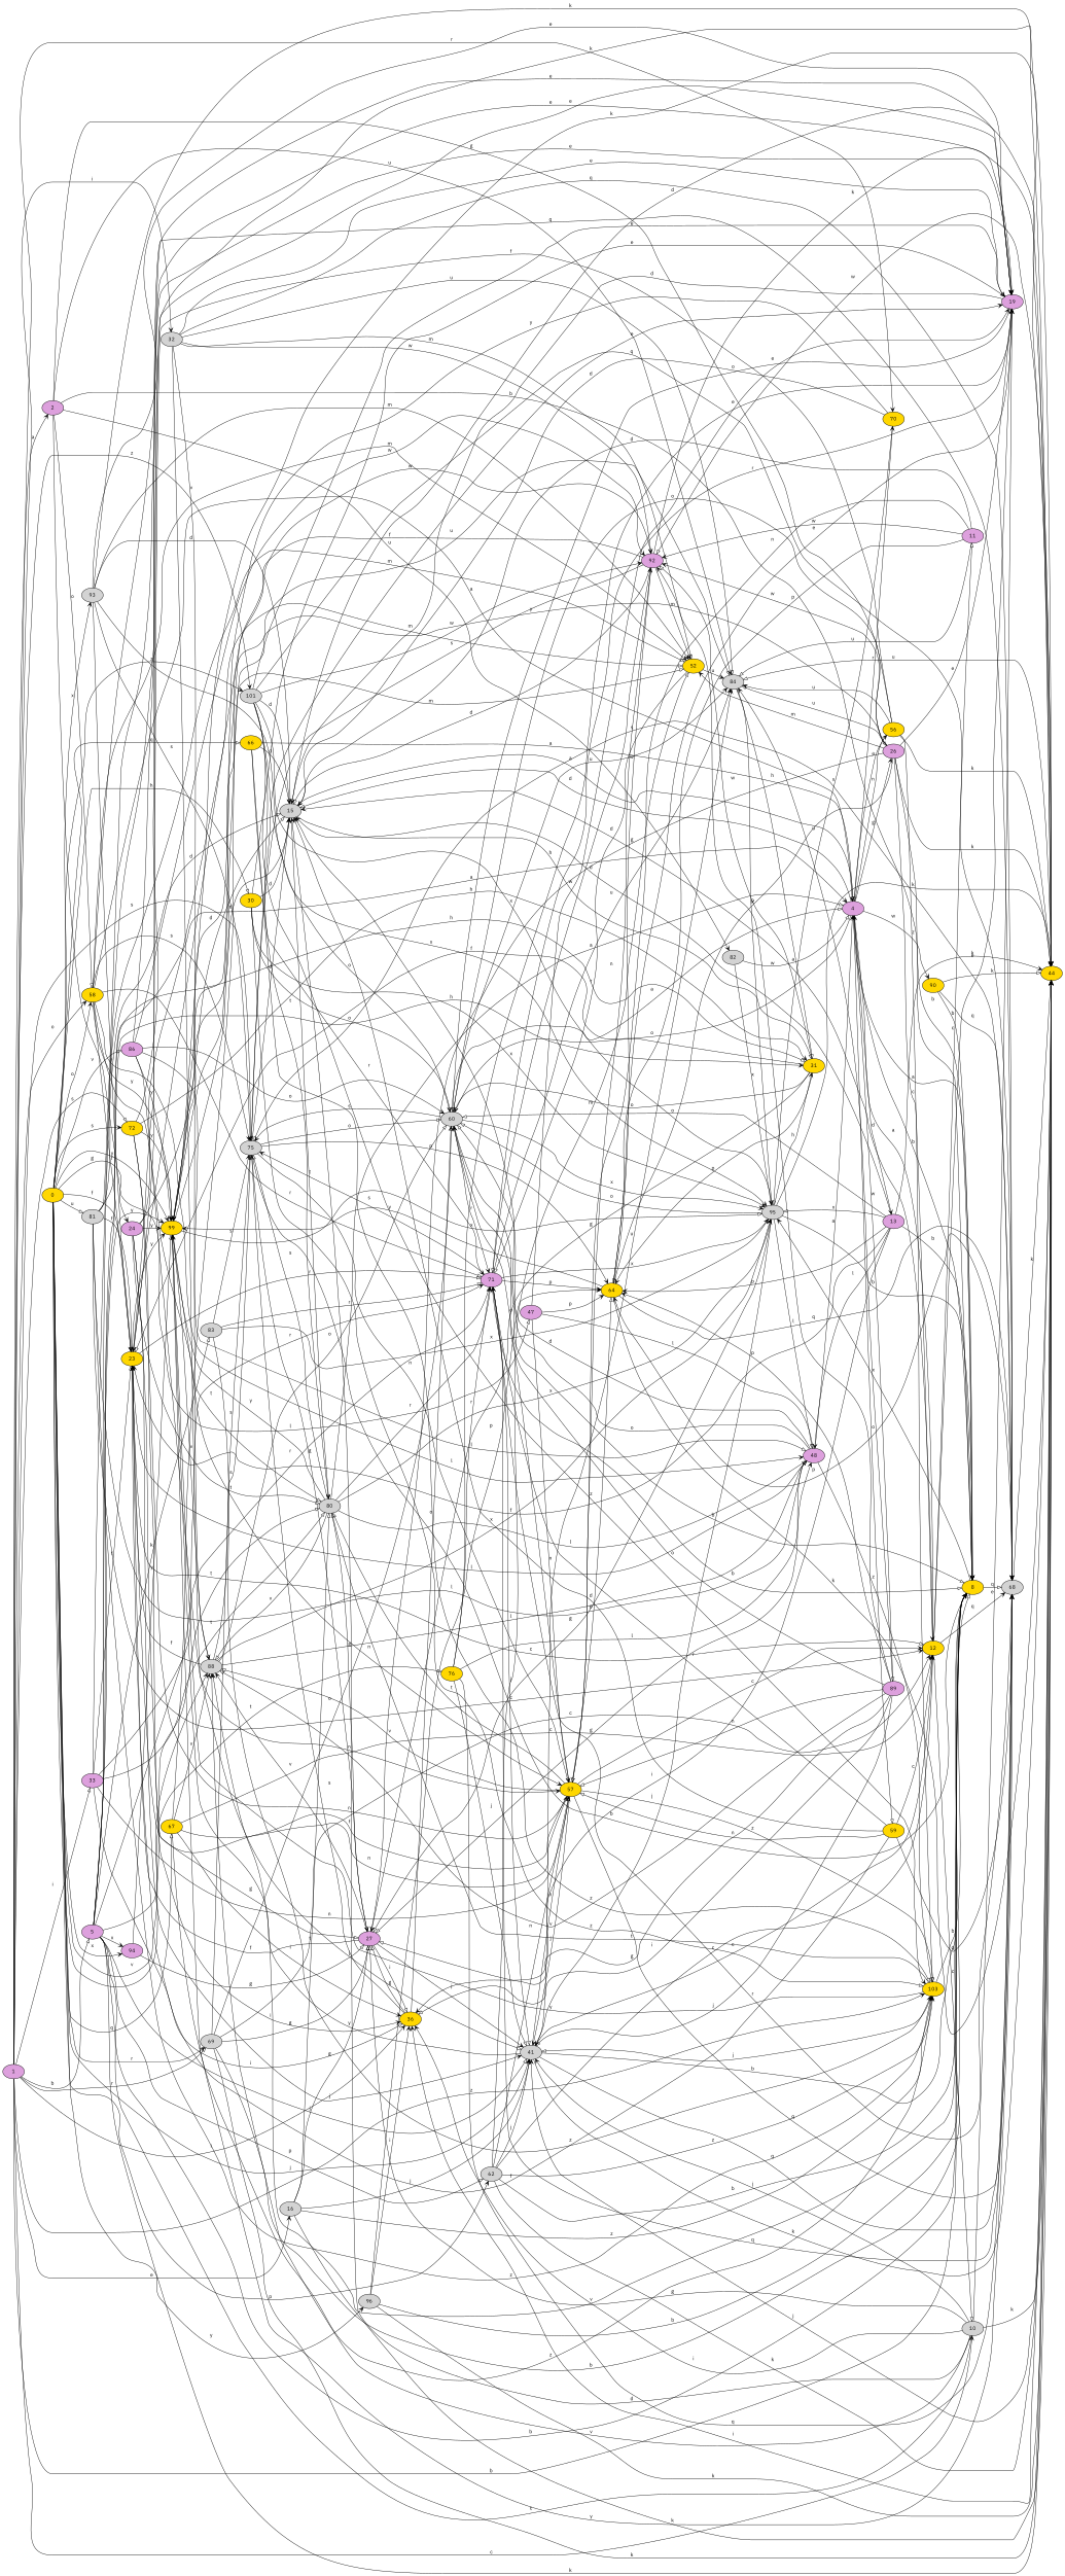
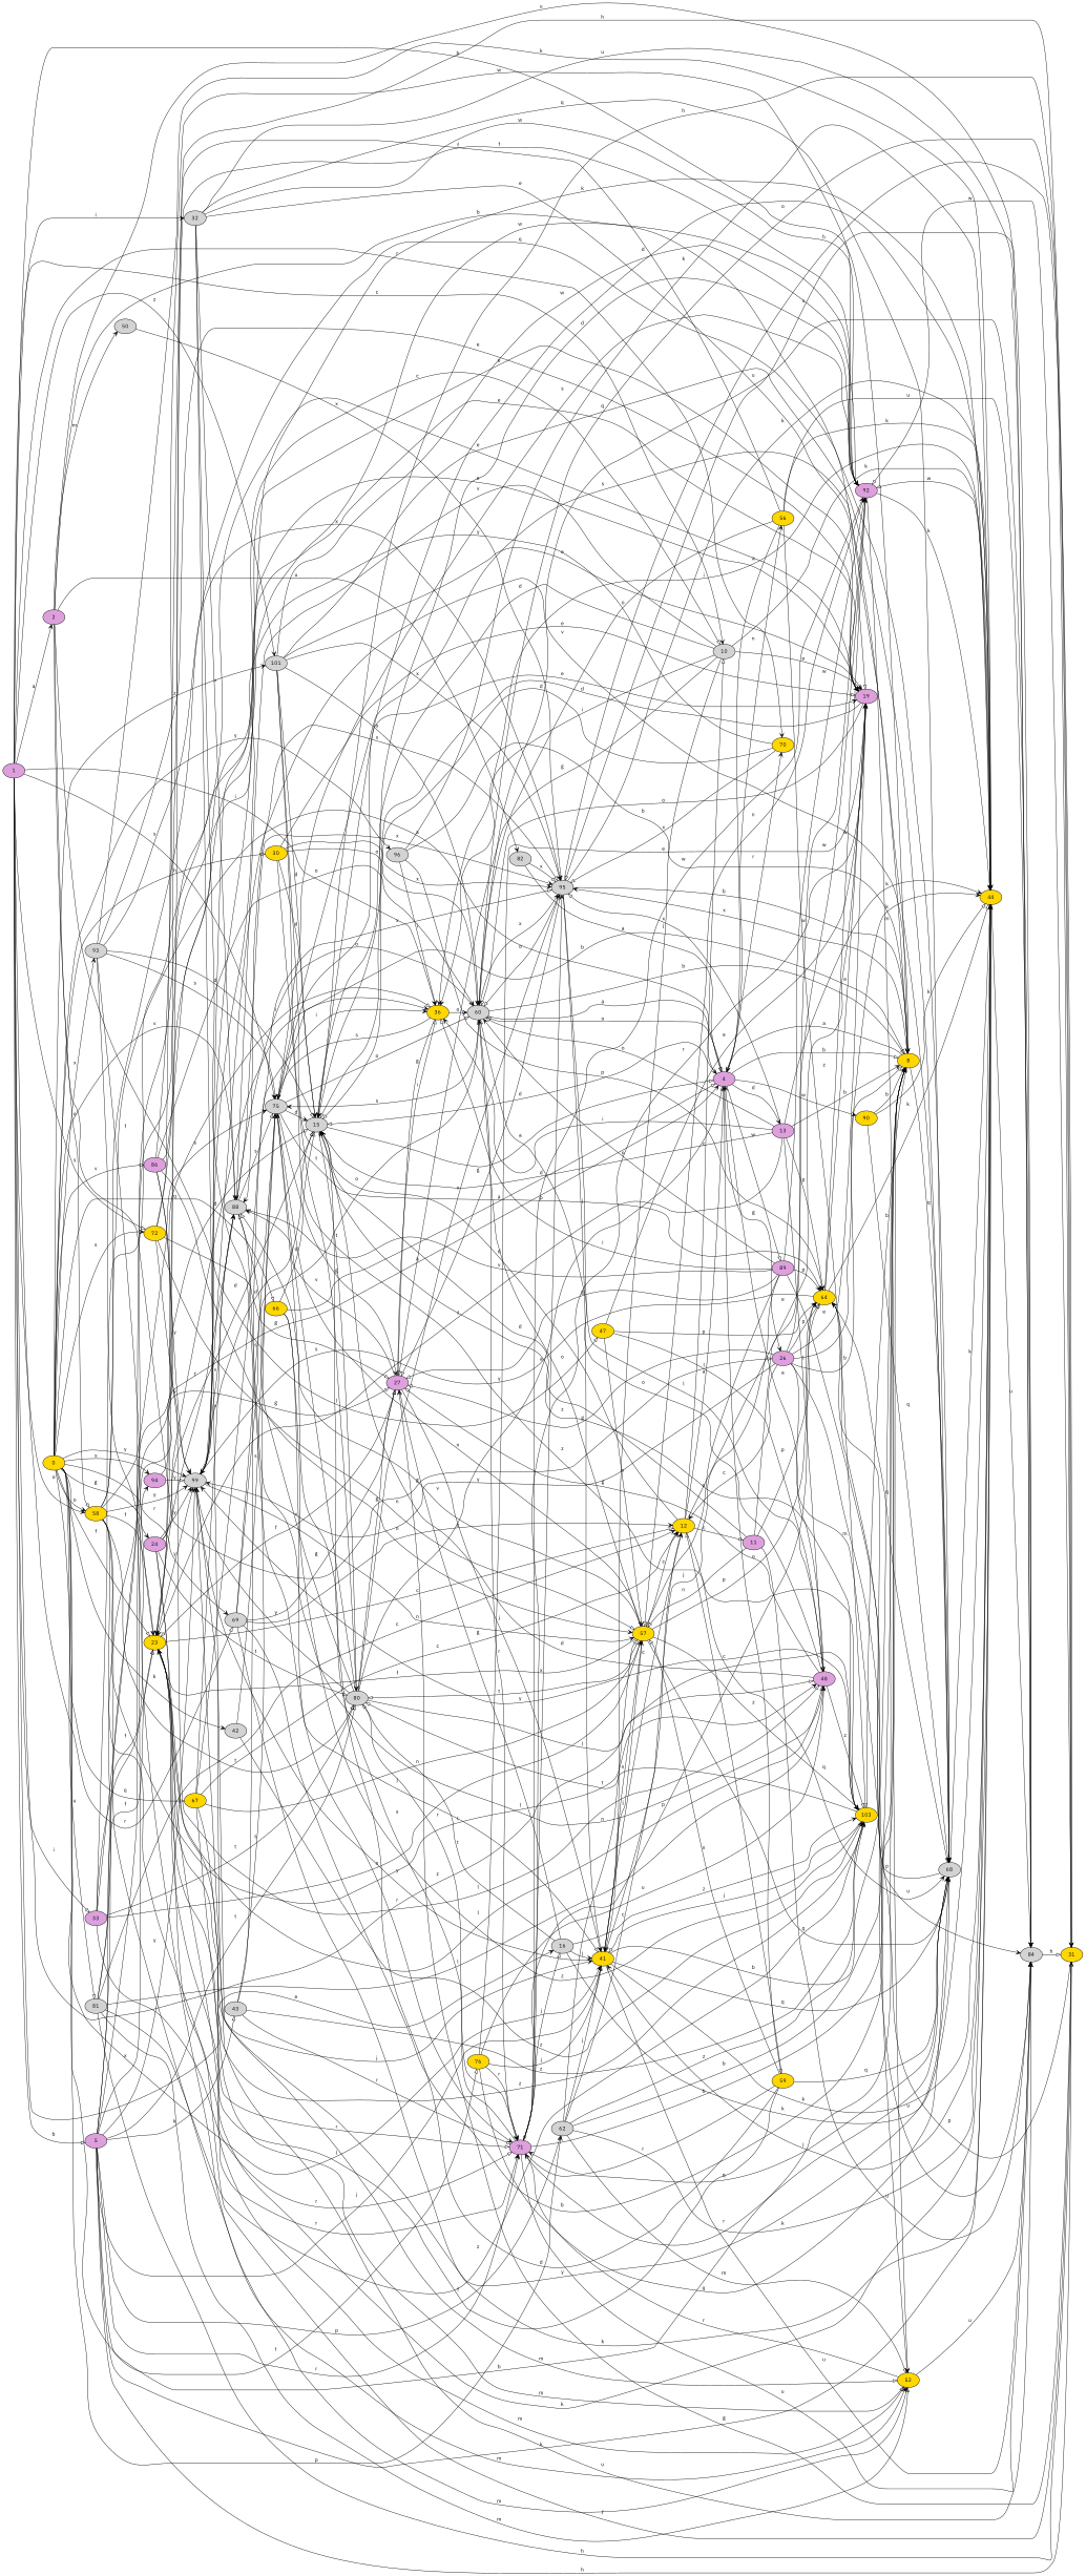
  strict digraph {
    fontname="IBM Plex Sans"
    rankdir=LR
    node [fillcolor=gold fontname="IBM Plex Sans" style=filled]
    edge [arrowhead=vee fontname="IBM Plex Sans"]
    0
    23
    24 [fillcolor=plum]
    30
-   41 [fillcolor=lightgrey]
+   41
+   42 [fillcolor=lightgrey]
    58
    62 [fillcolor=lightgrey]
    66
    67
    69 [fillcolor=lightgrey]
    72
    76
    81 [fillcolor=lightgrey]
    86 [fillcolor=plum]
    88 [fillcolor=lightgrey]
    93 [fillcolor=lightgrey]
    94 [fillcolor=plum]
    96 [fillcolor=lightgrey]
-   99
+   99 [fillcolor=lightgrey]
    101 [fillcolor=lightgrey]
    44
    71 [fillcolor=plum]
    12
    48 [fillcolor=plum]
    36
    15 [fillcolor=lightgrey]
    80 [fillcolor=lightgrey]
    52
    103
    60 [fillcolor=lightgrey]
    95 [fillcolor=lightgrey]
    19 [fillcolor=plum]
    8
    84 [fillcolor=lightgrey]
    68 [fillcolor=lightgrey]
    57
    75 [fillcolor=lightgrey]
    4 [fillcolor=plum]
    27 [fillcolor=plum]
    31
    92 [fillcolor=plum]
    64
    1 [fillcolor=plum]
    2 [fillcolor=plum]
    5 [fillcolor=plum]
    10 [fillcolor=lightgrey]
    16 [fillcolor=lightgrey]
    32 [fillcolor=lightgrey]
    33 [fillcolor=plum]
    70
    26 [fillcolor=plum]
-   47 [fillcolor=plum]
+   47
+   50 [fillcolor=lightgrey]
    82 [fillcolor=lightgrey]
-   43 [fillcolor=lightgrey label=83]
+   43 [fillcolor=lightgrey]
    13 [fillcolor=plum]
    56
    59
    89 [fillcolor=plum]
    90
    11 [fillcolor=plum]
    0 -> 23 [arrowhead=onormal label=f]
    0 -> 24 [label=g]
    0 -> 30 [arrowhead=onormal label=h]
    0 -> 41 [label=j]
+   0 -> 42 [label=k]
    0 -> 58 [label=o]
    0 -> 62 [label=p]
    0 -> 66 [arrowhead=onormal label=q]
    0 -> 67 [arrowhead=onormal label=q]
    0 -> 69 [label=r]
    0 -> 72 [label=s]
    0 -> 76 [arrowhead=onormal label=t]
    0 -> 81 [arrowhead=onormal label=u]
    0 -> 86 [arrowhead=onormal label=v]
    0 -> 88 [label=v]
    0 -> 93 [label=x]
    0 -> 94 [label=x]
    0 -> 96 [label=y]
    0 -> 99 [label=y]
    0 -> 101 [label=z]
    23 -> 99 [label=y]
    23 -> 44 [arrowhead=onormal label=k]
    23 -> 71 [arrowhead=onormal label=r]
    23 -> 12 [arrowhead=onormal label=c]
    23 -> 48 [arrowhead=onormal label=l]
    24 -> 41 [label=j]
    24 -> 99 [label=y]
    24 -> 36 [label=i]
    24 -> 15 [arrowhead=onormal label=d]
    24 -> 80 [arrowhead=onormal label=t]
    24 -> 52 [arrowhead=onormal label=m]
    30 -> 15 [label=d]
    30 -> 103 [arrowhead=onormal label=z]
    30 -> 60 [label=o]
    30 -> 95 [label=x]
    30 -> 19 [arrowhead=onormal label=e]
    41 -> 99 [arrowhead=onormal label=y]
    41 -> 44 [label=k]
    41 -> 12 [label=c]
    41 -> 8 [label=b]
    41 -> 84 [label=u]
    41 -> 68 [arrowhead=onormal label=q]
    41 -> 57 [label=n]
+   42 -> 103 [label=z]
+   42 -> 75 [arrowhead=onormal label=s]
    58 -> 23 [arrowhead=onormal label=f]
    58 -> 99 [label=y]
    58 -> 71 [arrowhead=onormal label=r]
    58 -> 48 [label=l]
    58 -> 80 [arrowhead=onormal label=t]
    58 -> 52 [label=m]
    58 -> 68 [label=q]
    58 -> 75 [label=s]
    58 -> 4 [label=a]
    62 -> 41 [arrowhead=onormal label=j]
    62 -> 44 [label=k]
    62 -> 12 [label=c]
    62 -> 52 [arrowhead=onormal label=m]
    62 -> 103 [label=z]
    62 -> 8 [arrowhead=onormal label=b]
    62 -> 57 [arrowhead=onormal label=n]
    66 -> 71 [label=r]
    66 -> 15 [arrowhead=onormal label=d]
    66 -> 103 [arrowhead=onormal label=z]
    66 -> 4 [arrowhead=onormal label=a]
    67 -> 88 [label=v]
    67 -> 12 [label=c]
    67 -> 36 [label=i]
    67 -> 52 [arrowhead=onormal label=m]
    67 -> 103 [label=z]
    67 -> 57 [label=n]
    69 -> 44 [arrowhead=onormal label=k]
    69 -> 12 [label=c]
    69 -> 60 [arrowhead=onormal label=o]
    69 -> 8 [arrowhead=onormal label=b]
    69 -> 75 [arrowhead=onormal label=s]
    69 -> 27 [arrowhead=onormal label=g]
    72 -> 99 [label=y]
    72 -> 19 [arrowhead=onormal label=e]
    72 -> 57 [arrowhead=onormal label=n]
    72 -> 27 [arrowhead=onormal label=g]
    72 -> 31 [label=h]
    76 -> 41 [arrowhead=onormal label=j]
    76 -> 71 [label=r]
-   76 -> 48 [label=l]
+   76 -> 48 [label=u]
    76 -> 19 [label=e]
    76 -> 68 [arrowhead=onormal label=q]
    81 -> 23 [arrowhead=onormal label=f]
    81 -> 12 [label=c]
    81 -> 48 [arrowhead=onormal label=l]
    81 -> 52 [arrowhead=onormal label=m]
    81 -> 103 [arrowhead=onormal label=z]
    81 -> 19 [label=e]
    81 -> 31 [arrowhead=onormal label=h]
    86 -> 99 [label=y]
    86 -> 48 [arrowhead=onormal label=l]
    86 -> 60 [label=o]
    86 -> 19 [arrowhead=onormal label=e]
    86 -> 57 [label=n]
    86 -> 92 [label=w]
    88 -> 23 [label=f]
    88 -> 48 [arrowhead=onormal label=l]
    88 -> 60 [arrowhead=onormal label=o]
    88 -> 95 [label=x]
    88 -> 75 [arrowhead=onormal label=s]
    93 -> 23 [label=f]
    93 -> 44 [label=k]
    93 -> 15 [arrowhead=onormal label=d]
    93 -> 52 [label=m]
    93 -> 95 [label=x]
    93 -> 19 [label=e]
    93 -> 75 [label=s]
    94 -> 99 [arrowhead=onormal label=y]
    94 -> 27 [arrowhead=onormal label=g]
    96 -> 44 [label=k]
    96 -> 36 [label=i]
    96 -> 8 [label=b]
    96 -> 64 [label=p]
    99 -> 88 [label=v]
    99 -> 44 [label=k]
    99 -> 15 [arrowhead=onormal label=d]
    99 -> 95 [arrowhead=onormal label=x]
    99 -> 84 [arrowhead=onormal label=u]
    99 -> 57 [label=n]
    99 -> 92 [arrowhead=onormal label=w]
    101 -> 15 [label=d]
    101 -> 80 [arrowhead=onormal label=t]
    101 -> 103 [label=z]
    101 -> 60 [arrowhead=onormal label=o]
    101 -> 95 [label=x]
    101 -> 19 [label=e]
    101 -> 68 [arrowhead=onormal label=q]
    101 -> 92 [label=w]
    44 -> 41 [label=j]
    44 -> 36 [label=i]
    44 -> 15 [label=d]
    44 -> 84 [arrowhead=onormal label=u]
    44 -> 92 [arrowhead=onormal label=w]
-   71 -> 41 [arrowhead=onormal label=j]
+   71 -> 16 [arrowhead=onormal label=j]
    71 -> 95 [label=x]
    71 -> 8 [arrowhead=onormal label=b]
    71 -> 84 [label=u]
    71 -> 68 [label=q]
    71 -> 75 [label=s]
    71 -> 92 [label=w]
    71 -> 64 [label=p]
    12 -> 15 [label=d]
    12 -> 19 [arrowhead=onormal label=e]
    12 -> 68 [label=q]
    12 -> 4 [label=a]
    12 -> 10 [arrowhead=onormal label=c]
    12 -> 11 [arrowhead=onormal label=c]
    48 -> 15 [label=d]
    48 -> 103 [arrowhead=onormal label=z]
    48 -> 60 [arrowhead=onormal label=o]
    48 -> 4 [label=a]
    48 -> 27 [arrowhead=onormal label=g]
    36 -> 60 [label=o]
    36 -> 75 [label=s]
    36 -> 27 [arrowhead=onormal label=g]
    15 -> 80 [label=t]
    15 -> 4 [arrowhead=onormal label=a]
    15 -> 31 [arrowhead=onormal label=h]
    80 -> 88 [arrowhead=onormal label=v]
    80 -> 99 [label=y]
    80 -> 71 [label=r]
    80 -> 48 [arrowhead=onormal label=l]
    80 -> 95 [label=x]
    80 -> 75 [arrowhead=onormal label=s]
    80 -> 4 [arrowhead=onormal label=a]
    80 -> 27 [arrowhead=onormal label=g]
    52 -> 71 [arrowhead=onormal label=r]
    52 -> 84 [label=u]
    103 -> 41 [arrowhead=onormal label=j]
    103 -> 99 [label=y]
    103 -> 80 [arrowhead=onormal label=t]
    103 -> 8 [arrowhead=onormal label=b]
    60 -> 71 [label=r]
    60 -> 95 [label=x]
    60 -> 8 [arrowhead=onormal label=b]
    60 -> 84 [label=u]
    60 -> 75 [label=s]
    60 -> 4 [arrowhead=onormal label=a]
    95 -> 41 [label=j]
    95 -> 44 [label=k]
    95 -> 48 [arrowhead=onormal label=l]
    95 -> 60 [arrowhead=onormal label=o]
    95 -> 8 [label=b]
    95 -> 27 [arrowhead=onormal label=g]
    95 -> 31 [label=h]
    19 -> 71 [arrowhead=onormal label=r]
    19 -> 15 [arrowhead=onormal label=d]
    19 -> 60 [arrowhead=onormal label=o]
    8 -> 88 [label=v]
    8 -> 95 [label=x]
    8 -> 68 [arrowhead=onormal label=q]
    8 -> 4 [label=a]
    84 -> 95 [arrowhead=onormal label=x]
    84 -> 31 [arrowhead=onormal label=h]
    68 -> 99 [arrowhead=onormal label=y]
    68 -> 44 [arrowhead=onormal label=k]
    68 -> 71 [label=r]
    68 -> 75 [arrowhead=onormal label=s]
    68 -> 64 [label=p]
    57 -> 23 [label=f]
    57 -> 41 [label=j]
    57 -> 88 [arrowhead=onormal label=v]
    57 -> 12 [label=c]
    57 -> 80 [arrowhead=onormal label=t]
    57 -> 103 [arrowhead=onormal label=z]
    57 -> 60 [label=o]
    57 -> 68 [label=q]
    57 -> 64 [arrowhead=onormal label=p]
    75 -> 15 [label=d]
    75 -> 60 [arrowhead=onormal label=o]
    75 -> 19 [label=e]
    75 -> 8 [arrowhead=onormal label=b]
    75 -> 57 [arrowhead=onormal label=n]
    75 -> 27 [label=g]
    75 -> 64 [label=p]
    4 -> 15 [arrowhead=onormal label=d]
    4 -> 60 [arrowhead=onormal label=o]
    4 -> 8 [arrowhead=onormal label=b]
    4 -> 70 [label=r]
    4 -> 26 [label=g]
    4 -> 13 [label=d]
    4 -> 56 [label=n]
    4 -> 59 [arrowhead=onormal label=o]
    4 -> 89 [arrowhead=onormal label=w]
    4 -> 90 [label=w]
    27 -> 23 [arrowhead=onormal label=f]
    27 -> 41 [label=j]
    27 -> 88 [label=v]
    27 -> 36 [arrowhead=onormal label=i]
    31 -> 23 [arrowhead=onormal label=f]
    31 -> 60 [label=o]
    31 -> 27 [label=g]
    31 -> 92 [arrowhead=onormal label=w]
    31 -> 64 [label=p]
    92 -> 23 [label=f]
    92 -> 44 [label=k]
    92 -> 15 [arrowhead=onormal label=d]
    92 -> 52 [label=m]
    92 -> 57 [arrowhead=onormal label=n]
    92 -> 75 [arrowhead=onormal label=s]
    64 -> 99 [label=y]
    64 -> 44 [arrowhead=onormal label=k]
    64 -> 19 [label=e]
    64 -> 68 [arrowhead=onormal label=q]
    64 -> 92 [arrowhead=onormal label=w]
    1 -> 58 [label=o]
    1 -> 69 [arrowhead=onormal label=r]
    1 -> 72 [arrowhead=onormal label=s]
    1 -> 101 [label=z]
    1 -> 36 [label=i]
    1 -> 103 [label=z]
    1 -> 8 [label=b]
    1 -> 75 [label=s]
    1 -> 2 [label=a]
    1 -> 5 [arrowhead=onormal label=b]
    1 -> 10 [label=c]
    1 -> 16 [label=e]
    1 -> 32 [label=i]
    1 -> 33 [arrowhead=onormal label=i]
    1 -> 70 [label=r]
    2 -> 58 [arrowhead=onormal label=o]
    2 -> 8 [label=b]
    2 -> 84 [label=u]
    2 -> 26 [arrowhead=onormal label=g]
    2 -> 47 [arrowhead=onormal label=l]
+   2 -> 50 [label=m]
    2 -> 82 [label=u]
    5 -> 41 [arrowhead=onormal label=j]
    5 -> 62 [arrowhead=onormal label=p]
    5 -> 94 [label=x]
    5 -> 99 [label=y]
    5 -> 44 [label=k]
    5 -> 71 [label=r]
    5 -> 15 [arrowhead=onormal label=d]
    5 -> 80 [arrowhead=onormal label=t]
    5 -> 8 [label=b]
    5 -> 4 [label=a]
    5 -> 31 [label=h]
    5 -> 10 [arrowhead=onormal label=c]
    5 -> 43 [arrowhead=onormal label=k]
    10 -> 41 [label=j]
    10 -> 88 [label=v]
    10 -> 44 [label=k]
    10 -> 36 [label=i]
    10 -> 15 [label=d]
    10 -> 19 [label=e]
    10 -> 27 [arrowhead=onormal label=g]
    16 -> 41 [label=j]
    16 -> 44 [label=k]
    16 -> 80 [arrowhead=onormal label=t]
    16 -> 103 [label=z]
    16 -> 27 [arrowhead=onormal label=g]
    32 -> 41 [arrowhead=onormal label=j]
    32 -> 88 [arrowhead=onormal label=v]
    32 -> 52 [arrowhead=onormal label=m]
    32 -> 19 [arrowhead=onormal label=e]
    32 -> 84 [arrowhead=onormal label=u]
    32 -> 68 [label=q]
    32 -> 92 [label=w]
    33 -> 23 [arrowhead=onormal label=f]
-   33 -> 71 [arrowhead=onormal label=r]
+   33 -> 71 [label=r]
    33 -> 36 [arrowhead=onormal label=i]
    33 -> 80 [arrowhead=onormal label=t]
    33 -> 19 [label=e]
    33 -> 57 [arrowhead=onormal label=n]
    70 -> 99 [label=y]
    70 -> 15 [arrowhead=onormal label=d]
    70 -> 95 [arrowhead=onormal label=x]
    26 -> 99 [label=y]
    26 -> 44 [label=k]
    26 -> 12 [label=c]
    26 -> 52 [label=m]
    26 -> 19 [arrowhead=onormal label=e]
    26 -> 8 [arrowhead=onormal label=b]
    26 -> 84 [arrowhead=onormal label=u]
    26 -> 27 [arrowhead=onormal label=g]
    26 -> 92 [label=w]
    26 -> 64 [arrowhead=onormal label=p]
    47 -> 48 [arrowhead=onormal label=l]
    47 -> 19 [label=e]
    47 -> 57 [label=n]
    47 -> 64 [label=p]
+   50 -> 95 [arrowhead=onormal label=x]
    82 -> 95 [arrowhead=onormal label=x]
    82 -> 4 [arrowhead=onormal label=a]
    43 -> 71 [arrowhead=onormal label=r]
    43 -> 103 [label=z]
    43 -> 95 [arrowhead=onormal label=x]
    43 -> 75 [label=s]
    13 -> 23 [label=f]
    13 -> 44 [label=k]
    13 -> 48 [label=l]
    13 -> 36 [label=i]
    13 -> 15 [label=d]
    13 -> 60 [arrowhead=onormal label=o]
    13 -> 95 [arrowhead=onormal label=x]
    13 -> 8 [label=b]
    13 -> 64 [label=p]
    56 -> 23 [arrowhead=onormal label=f]
    56 -> 44 [arrowhead=onormal label=k]
    56 -> 103 [arrowhead=onormal label=z]
    56 -> 60 [arrowhead=onormal label=o]
    56 -> 84 [label=u]
    56 -> 4 [arrowhead=onormal label=a]
    59 -> 23 [label=f]
    59 -> 71 [label=r]
    59 -> 12 [arrowhead=onormal label=c]
    59 -> 15 [label=d]
    59 -> 68 [label=q]
    59 -> 57 [arrowhead=onormal label=n]
    89 -> 41 [arrowhead=onormal label=j]
    89 -> 88 [arrowhead=onormal label=v]
    89 -> 36 [arrowhead=onormal label=i]
    89 -> 60 [label=o]
    89 -> 84 [label=u]
    89 -> 57 [arrowhead=onormal label=n]
    89 -> 27 [arrowhead=onormal label=g]
    89 -> 92 [label=w]
    89 -> 64 [label=p]
    90 -> 44 [arrowhead=onormal label=k]
    90 -> 8 [label=b]
    90 -> 68 [label=q]
    11 -> 15 [label=d]
    11 -> 84 [arrowhead=onormal label=u]
    11 -> 57 [arrowhead=onormal label=n]
    11 -> 92 [label=w]
    11 -> 64 [arrowhead=onormal label=p]
  }
